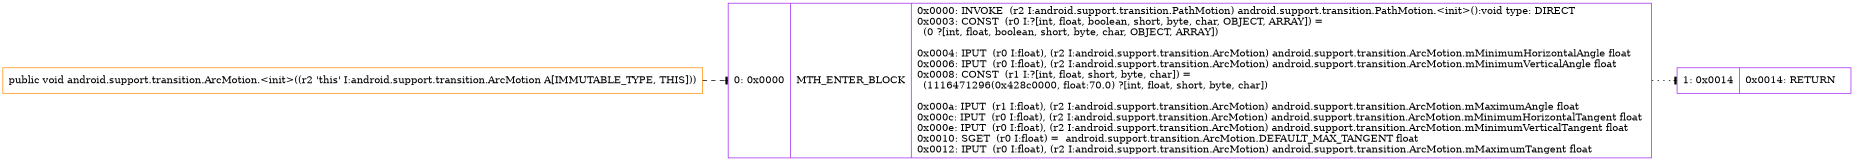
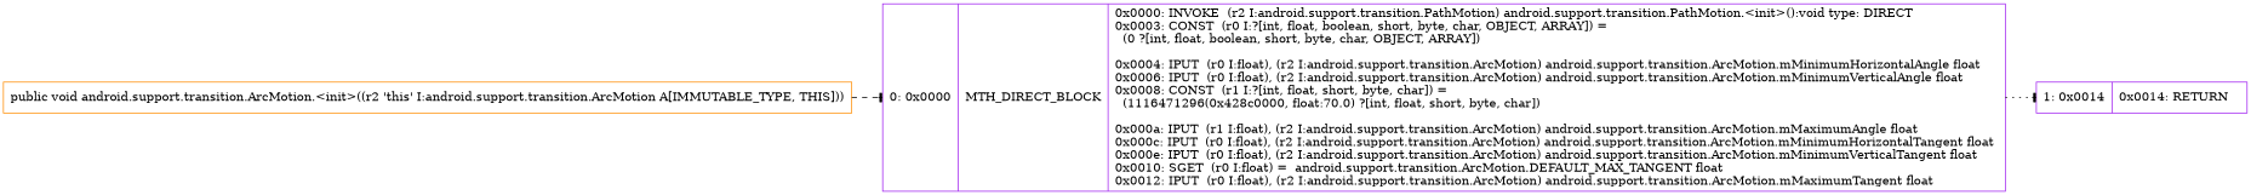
  digraph {
    rankdir=LR
    node [shape=record color=purple]
    edge [arrowhead=tee]
-   n1 [label="{0\:\ 0x0000|MTH_ENTER_BLOCK\l|0x0000: INVOKE  (r2 I:android.support.transition.PathMotion) android.support.transition.PathMotion.\<init\>():void type: DIRECT \l0x0003: CONST  (r0 I:?[int, float, boolean, short, byte, char, OBJECT, ARRAY]) = \l  (0 ?[int, float, boolean, short, byte, char, OBJECT, ARRAY])\l \l0x0004: IPUT  (r0 I:float), (r2 I:android.support.transition.ArcMotion) android.support.transition.ArcMotion.mMinimumHorizontalAngle float \l0x0006: IPUT  (r0 I:float), (r2 I:android.support.transition.ArcMotion) android.support.transition.ArcMotion.mMinimumVerticalAngle float \l0x0008: CONST  (r1 I:?[int, float, short, byte, char]) = \l  (1116471296(0x428c0000, float:70.0) ?[int, float, short, byte, char])\l \l0x000a: IPUT  (r1 I:float), (r2 I:android.support.transition.ArcMotion) android.support.transition.ArcMotion.mMaximumAngle float \l0x000c: IPUT  (r0 I:float), (r2 I:android.support.transition.ArcMotion) android.support.transition.ArcMotion.mMinimumHorizontalTangent float \l0x000e: IPUT  (r0 I:float), (r2 I:android.support.transition.ArcMotion) android.support.transition.ArcMotion.mMinimumVerticalTangent float \l0x0010: SGET  (r0 I:float) =  android.support.transition.ArcMotion.DEFAULT_MAX_TANGENT float \l0x0012: IPUT  (r0 I:float), (r2 I:android.support.transition.ArcMotion) android.support.transition.ArcMotion.mMaximumTangent float \l}"]
+   n1 [label="{0\:\ 0x0000|MTH_DIRECT_BLOCK\l|0x0000: INVOKE  (r2 I:android.support.transition.PathMotion) android.support.transition.PathMotion.\<init\>():void type: DIRECT \l0x0003: CONST  (r0 I:?[int, float, boolean, short, byte, char, OBJECT, ARRAY]) = \l  (0 ?[int, float, boolean, short, byte, char, OBJECT, ARRAY])\l \l0x0004: IPUT  (r0 I:float), (r2 I:android.support.transition.ArcMotion) android.support.transition.ArcMotion.mMinimumHorizontalAngle float \l0x0006: IPUT  (r0 I:float), (r2 I:android.support.transition.ArcMotion) android.support.transition.ArcMotion.mMinimumVerticalAngle float \l0x0008: CONST  (r1 I:?[int, float, short, byte, char]) = \l  (1116471296(0x428c0000, float:70.0) ?[int, float, short, byte, char])\l \l0x000a: IPUT  (r1 I:float), (r2 I:android.support.transition.ArcMotion) android.support.transition.ArcMotion.mMaximumAngle float \l0x000c: IPUT  (r0 I:float), (r2 I:android.support.transition.ArcMotion) android.support.transition.ArcMotion.mMinimumHorizontalTangent float \l0x000e: IPUT  (r0 I:float), (r2 I:android.support.transition.ArcMotion) android.support.transition.ArcMotion.mMinimumVerticalTangent float \l0x0010: SGET  (r0 I:float) =  android.support.transition.ArcMotion.DEFAULT_MAX_TANGENT float \l0x0012: IPUT  (r0 I:float), (r2 I:android.support.transition.ArcMotion) android.support.transition.ArcMotion.mMaximumTangent float \l}"]
    n2 [label="{1\:\ 0x0014|0x0014: RETURN   \l}"]
    n3 [label="{public void android.support.transition.ArcMotion.\<init\>((r2 'this' I:android.support.transition.ArcMotion A[IMMUTABLE_TYPE, THIS])) }" color=darkorange]
    n1 -> n2 [style=dotted]
    n3 -> n1 [style=dashed]
  }
